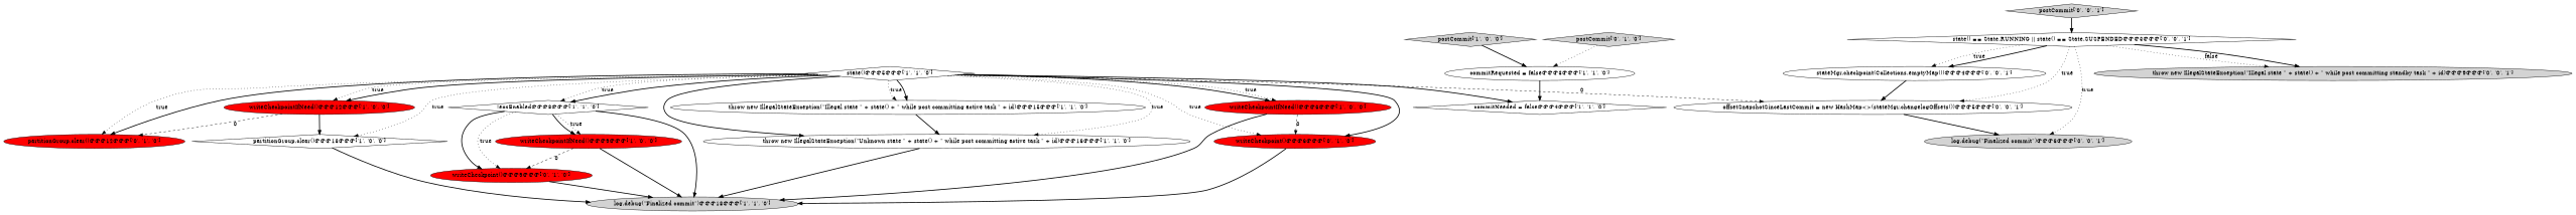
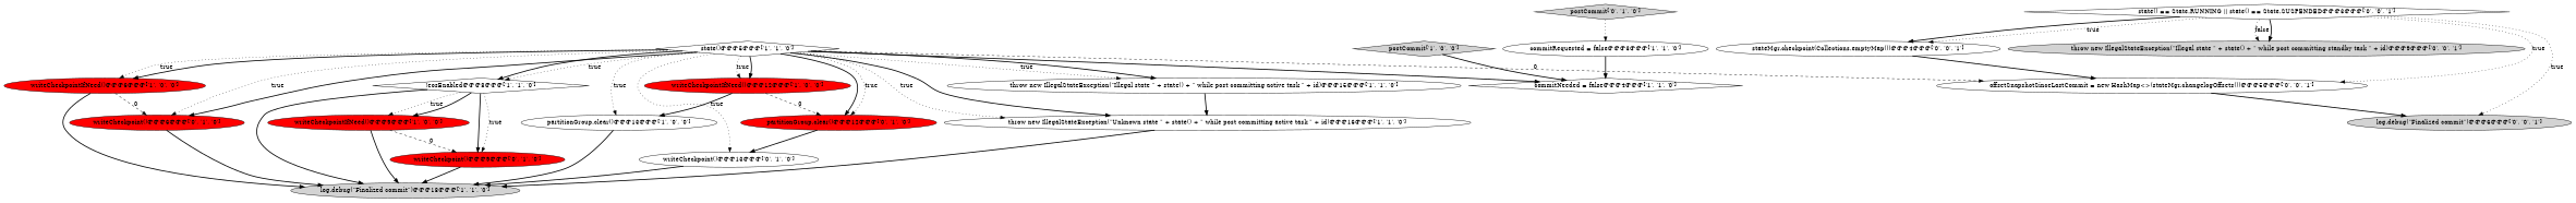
  digraph {
    node [fillcolor=white shape=ellipse style=filled]
    edge [style=bold]
+   n1 [label="writeCheckpoint()@@@13@@@['0', '1', '0']"]
    n2 [fillcolor=lightgray label="log.debug(\"Finalized commit\")@@@18@@@['1', '1', '0']"]
-   n3 [label="partitionGroup.clear()@@@13@@@['1', '0', '0']" shape=diamond]
+   n3 [label="partitionGroup.clear()@@@13@@@['1', '0', '0']"]
    n4 [fillcolor=lightgray label="postCommit['1', '0', '0']" shape=diamond]
    n5 [label="commitRequested = false@@@3@@@['1', '1', '0']"]
    n6 [label="commitNeeded = false@@@4@@@['1', '1', '0']" shape=diamond]
    n7 [label="state() == State.RUNNING || state() == State.SUSPENDED@@@3@@@['0', '0', '1']" shape=diamond]
    n8 [label="stateMgr.checkpoint(Collections.emptyMap())@@@4@@@['0', '0', '1']"]
    n9 [fillcolor=lightgray label="log.debug(\"Finalized commit\")@@@6@@@['0', '0', '1']"]
    n10 [fillcolor=lightgray label="throw new IllegalStateException(\"Illegal state \" + state() + \" while post committing standby task \" + id)@@@9@@@['0', '0', '1']"]
    n11 [label="offsetSnapshotSinceLastCommit = new HashMap<>(stateMgr.changelogOffsets())@@@5@@@['0', '0', '1']"]
    n12 [label="state()@@@5@@@['1', '1', '0']" shape=diamond]
    n13 [label="throw new IllegalStateException(\"Illegal state \" + state() + \" while post committing active task \" + id)@@@15@@@['1', '1', '0']"]
    n14 [label="throw new IllegalStateException(\"Unknown state \" + state() + \" while post committing active task \" + id)@@@16@@@['1', '1', '0']"]
    n15 [fillcolor=red label="writeCheckpointIfNeed()@@@6@@@['1', '0', '0']"]
    n16 [fillcolor=red label="writeCheckpoint()@@@6@@@['0', '1', '0']"]
    n17 [fillcolor=red label="partitionGroup.clear()@@@12@@@['0', '1', '0']"]
    n18 [fillcolor=red label="writeCheckpointIfNeed()@@@12@@@['1', '0', '0']"]
    n19 [label="!eosEnabled@@@8@@@['1', '1', '0']" shape=diamond]
    n20 [fillcolor=lightgray label="postCommit['0', '1', '0']" shape=diamond]
    n21 [fillcolor=red label="writeCheckpointIfNeed()@@@9@@@['1', '0', '0']"]
    n22 [fillcolor=red label="writeCheckpoint()@@@9@@@['0', '1', '0']"]
-   n23 [fillcolor=lightgray label="postCommit['0', '0', '1']" shape=diamond]
+   n1 -> n2
    n3 -> n2
-   n4 -> n5
+   n4 -> n6
    n5 -> n6
    n7 -> n8 [label=true style=dotted]
    n7 -> n8
    n7 -> n9 [label=true style=dotted]
    n7 -> n10
    n7 -> n10 [label=false style=dotted]
    n7 -> n11 [label=true style=dotted]
    n8 -> n11
    n11 -> n9
+   n12 -> n1 [label=true style=dotted]
    n12 -> n3 [label=true style=dotted]
    n12 -> n6
    n12 -> n11 [label=0 style=dashed]
    n12 -> n13 [label=true style=dotted]
    n12 -> n13
    n12 -> n14 [label=true style=dotted]
    n12 -> n14
    n12 -> n15
    n12 -> n15 [label=true style=dotted]
    n12 -> n16
    n12 -> n16 [label=true style=dotted]
    n12 -> n17
    n12 -> n17 [label=true style=dotted]
    n12 -> n18
    n12 -> n18 [label=true style=dotted]
    n12 -> n19
    n12 -> n19 [label=true style=dotted]
    n13 -> n14
    n14 -> n2
    n15 -> n2
    n15 -> n16 [label=0 style=dashed]
    n16 -> n2
+   n17 -> n1
    n18 -> n3
    n18 -> n17 [label=0 style=dashed]
    n19 -> n2
    n19 -> n21 [label=true style=dotted]
    n19 -> n21
    n19 -> n22
    n19 -> n22 [label=true style=dotted]
    n20 -> n5 [style=dotted]
    n21 -> n2
    n21 -> n22 [label=0 style=dashed]
    n22 -> n2
-   n23 -> n7
  }
